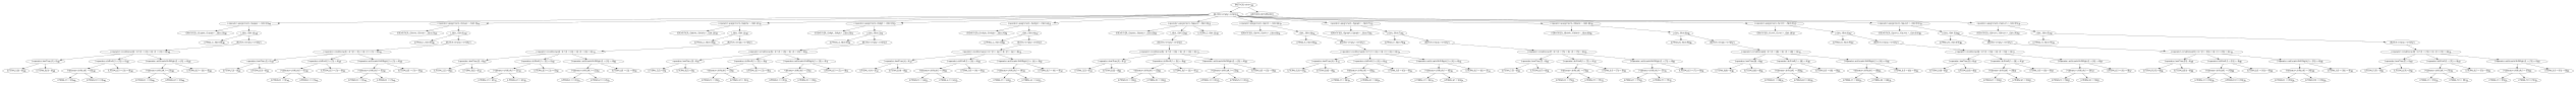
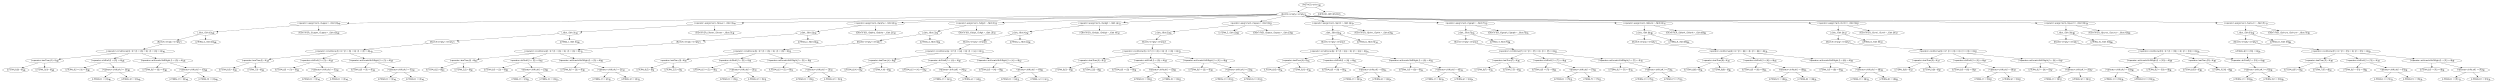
  digraph {
    fontname=Montserrat
    node [fontname=Montserrat]
    edge [fontname=Montserrat]
    n1 [label=<(METHOD,&lt;sinit&gt;)<SUB>46</SUB>>]
    n2 [label=<(BLOCK,&lt;empty&gt;,&lt;empty&gt;)>]
    n3 [label=<(METHOD_RETURN,ANY)>]
    n4 [label=<(&lt;operator&gt;.assignment,_ISupper = _ISbit (0))<SUB>48</SUB>>]
    n5 [label=<(&lt;operator&gt;.assignment,_ISlower = _ISbit (1))<SUB>49</SUB>>]
    n6 [label=<(&lt;operator&gt;.assignment,_ISalpha = _ISbit (2))<SUB>50</SUB>>]
    n7 [label=<(&lt;operator&gt;.assignment,_ISdigit = _ISbit (3))<SUB>51</SUB>>]
    n8 [label=<(&lt;operator&gt;.assignment,_ISxdigit = _ISbit (4))<SUB>52</SUB>>]
    n9 [label=<(&lt;operator&gt;.assignment,_ISspace = _ISbit (5))<SUB>53</SUB>>]
    n10 [label=<(&lt;operator&gt;.assignment,_ISprint = _ISbit (6))<SUB>54</SUB>>]
    n11 [label=<(&lt;operator&gt;.assignment,_ISgraph = _ISbit (7))<SUB>55</SUB>>]
    n12 [label=<(&lt;operator&gt;.assignment,_ISblank = _ISbit (8))<SUB>56</SUB>>]
    n13 [label=<(&lt;operator&gt;.assignment,_IScntrl = _ISbit (9))<SUB>57</SUB>>]
    n14 [label=<(&lt;operator&gt;.assignment,_ISpunct = _ISbit (10))<SUB>58</SUB>>]
    n15 [label=<(&lt;operator&gt;.assignment,_ISalnum = _ISbit (11))<SUB>59</SUB>>]
    n16 [label=<(IDENTIFIER,_ISupper,_ISupper = _ISbit (0))<SUB>48</SUB>>]
    n17 [label=<(_ISbit,_ISbit (0))<SUB>48</SUB>>]
    n18 [label=<(IDENTIFIER,_ISlower,_ISlower = _ISbit (1))<SUB>49</SUB>>]
    n19 [label=<(_ISbit,_ISbit (1))<SUB>49</SUB>>]
    n20 [label=<(IDENTIFIER,_ISalpha,_ISalpha = _ISbit (2))<SUB>50</SUB>>]
    n21 [label=<(_ISbit,_ISbit (2))<SUB>50</SUB>>]
    n22 [label=<(IDENTIFIER,_ISdigit,_ISdigit = _ISbit (3))<SUB>51</SUB>>]
    n23 [label=<(_ISbit,_ISbit (3))<SUB>51</SUB>>]
    n24 [label=<(IDENTIFIER,_ISxdigit,_ISxdigit = _ISbit (4))<SUB>52</SUB>>]
    n25 [label=<(_ISbit,_ISbit (4))<SUB>52</SUB>>]
    n26 [label=<(IDENTIFIER,_ISspace,_ISspace = _ISbit (5))<SUB>53</SUB>>]
    n27 [label=<(_ISbit,_ISbit (5))<SUB>53</SUB>>]
    n28 [label=<(LITERAL,5,_ISbit (5))<SUB>53</SUB>>]
    n29 [label=<(IDENTIFIER,_ISprint,_ISprint = _ISbit (6))<SUB>54</SUB>>]
    n30 [label=<(_ISbit,_ISbit (6))<SUB>54</SUB>>]
    n31 [label=<(IDENTIFIER,_ISgraph,_ISgraph = _ISbit (7))<SUB>55</SUB>>]
    n32 [label=<(_ISbit,_ISbit (7))<SUB>55</SUB>>]
    n33 [label=<(IDENTIFIER,_ISblank,_ISblank = _ISbit (8))<SUB>56</SUB>>]
    n34 [label=<(_ISbit,_ISbit (8))<SUB>56</SUB>>]
    n35 [label=<(IDENTIFIER,_IScntrl,_IScntrl = _ISbit (9))<SUB>57</SUB>>]
    n36 [label=<(_ISbit,_ISbit (9))<SUB>57</SUB>>]
    n37 [label=<(IDENTIFIER,_ISpunct,_ISpunct = _ISbit (10))<SUB>58</SUB>>]
    n38 [label=<(_ISbit,_ISbit (10))<SUB>58</SUB>>]
    n39 [label=<(IDENTIFIER,_ISalnum,_ISalnum = _ISbit (11))<SUB>59</SUB>>]
    n40 [label=<(_ISbit,_ISbit (11))<SUB>59</SUB>>]
    n41 [label=<(LITERAL,0,_ISbit (0))<SUB>48</SUB>>]
    n42 [label=<(BLOCK,&lt;empty&gt;,&lt;empty&gt;)>]
    n43 [label=<(&lt;operator&gt;.conditional,(0) &lt; 8 ? ((1 &lt;&lt; (0)) &lt;&lt; 8) : ((1 &lt;&lt; (0)) &gt;&gt; 8))<SUB>48</SUB>>]
    n44 [label=<(&lt;operator&gt;.lessThan,(0) &lt; 8)<SUB>48</SUB>>]
    n45 [label=<(&lt;operator&gt;.shiftLeft,(1 &lt;&lt; (0)) &lt;&lt; 8)<SUB>48</SUB>>]
    n46 [label=<(&lt;operator&gt;.arithmeticShiftRight,(1 &lt;&lt; (0)) &gt;&gt; 8)<SUB>48</SUB>>]
    n47 [label=<(LITERAL,0,(0) &lt; 8)<SUB>48</SUB>>]
    n48 [label=<(LITERAL,8,(0) &lt; 8)<SUB>48</SUB>>]
    n49 [label=<(&lt;operator&gt;.shiftLeft,1 &lt;&lt; (0))<SUB>48</SUB>>]
    n50 [label=<(LITERAL,8,(1 &lt;&lt; (0)) &lt;&lt; 8)<SUB>48</SUB>>]
    n51 [label=<(&lt;operator&gt;.shiftLeft,1 &lt;&lt; (0))<SUB>48</SUB>>]
    n52 [label=<(LITERAL,8,(1 &lt;&lt; (0)) &gt;&gt; 8)<SUB>48</SUB>>]
    n53 [label=<(LITERAL,1,1 &lt;&lt; (0))<SUB>48</SUB>>]
    n54 [label=<(LITERAL,0,1 &lt;&lt; (0))<SUB>48</SUB>>]
    n55 [label=<(LITERAL,1,1 &lt;&lt; (0))<SUB>48</SUB>>]
    n56 [label=<(LITERAL,0,1 &lt;&lt; (0))<SUB>48</SUB>>]
    n57 [label=<(LITERAL,1,_ISbit (1))<SUB>49</SUB>>]
    n58 [label=<(BLOCK,&lt;empty&gt;,&lt;empty&gt;)>]
    n59 [label=<(&lt;operator&gt;.conditional,(1) &lt; 8 ? ((1 &lt;&lt; (1)) &lt;&lt; 8) : ((1 &lt;&lt; (1)) &gt;&gt; 8))<SUB>49</SUB>>]
    n60 [label=<(&lt;operator&gt;.lessThan,(1) &lt; 8)<SUB>49</SUB>>]
    n61 [label=<(&lt;operator&gt;.shiftLeft,(1 &lt;&lt; (1)) &lt;&lt; 8)<SUB>49</SUB>>]
    n62 [label=<(&lt;operator&gt;.arithmeticShiftRight,(1 &lt;&lt; (1)) &gt;&gt; 8)<SUB>49</SUB>>]
    n63 [label=<(LITERAL,1,(1) &lt; 8)<SUB>49</SUB>>]
    n64 [label=<(LITERAL,8,(1) &lt; 8)<SUB>49</SUB>>]
    n65 [label=<(&lt;operator&gt;.shiftLeft,1 &lt;&lt; (1))<SUB>49</SUB>>]
    n66 [label=<(LITERAL,8,(1 &lt;&lt; (1)) &lt;&lt; 8)<SUB>49</SUB>>]
    n67 [label=<(&lt;operator&gt;.shiftLeft,1 &lt;&lt; (1))<SUB>49</SUB>>]
    n68 [label=<(LITERAL,8,(1 &lt;&lt; (1)) &gt;&gt; 8)<SUB>49</SUB>>]
    n69 [label=<(LITERAL,1,1 &lt;&lt; (1))<SUB>49</SUB>>]
    n70 [label=<(LITERAL,1,1 &lt;&lt; (1))<SUB>49</SUB>>]
    n71 [label=<(LITERAL,1,1 &lt;&lt; (1))<SUB>49</SUB>>]
    n72 [label=<(LITERAL,1,1 &lt;&lt; (1))<SUB>49</SUB>>]
    n73 [label=<(LITERAL,2,_ISbit (2))<SUB>50</SUB>>]
    n74 [label=<(BLOCK,&lt;empty&gt;,&lt;empty&gt;)>]
    n75 [label=<(&lt;operator&gt;.conditional,(2) &lt; 8 ? ((1 &lt;&lt; (2)) &lt;&lt; 8) : ((1 &lt;&lt; (2)) &gt;&gt; 8))<SUB>50</SUB>>]
    n76 [label=<(&lt;operator&gt;.lessThan,(2) &lt; 8)<SUB>50</SUB>>]
    n77 [label=<(&lt;operator&gt;.shiftLeft,(1 &lt;&lt; (2)) &lt;&lt; 8)<SUB>50</SUB>>]
    n78 [label=<(&lt;operator&gt;.arithmeticShiftRight,(1 &lt;&lt; (2)) &gt;&gt; 8)<SUB>50</SUB>>]
    n79 [label=<(LITERAL,2,(2) &lt; 8)<SUB>50</SUB>>]
    n80 [label=<(LITERAL,8,(2) &lt; 8)<SUB>50</SUB>>]
    n81 [label=<(&lt;operator&gt;.shiftLeft,1 &lt;&lt; (2))<SUB>50</SUB>>]
    n82 [label=<(LITERAL,8,(1 &lt;&lt; (2)) &lt;&lt; 8)<SUB>50</SUB>>]
    n83 [label=<(&lt;operator&gt;.shiftLeft,1 &lt;&lt; (2))<SUB>50</SUB>>]
    n84 [label=<(LITERAL,8,(1 &lt;&lt; (2)) &gt;&gt; 8)<SUB>50</SUB>>]
    n85 [label=<(LITERAL,1,1 &lt;&lt; (2))<SUB>50</SUB>>]
    n86 [label=<(LITERAL,2,1 &lt;&lt; (2))<SUB>50</SUB>>]
    n87 [label=<(LITERAL,1,1 &lt;&lt; (2))<SUB>50</SUB>>]
    n88 [label=<(LITERAL,2,1 &lt;&lt; (2))<SUB>50</SUB>>]
    n89 [label=<(LITERAL,3,_ISbit (3))<SUB>51</SUB>>]
    n90 [label=<(BLOCK,&lt;empty&gt;,&lt;empty&gt;)>]
    n91 [label=<(&lt;operator&gt;.conditional,(3) &lt; 8 ? ((1 &lt;&lt; (3)) &lt;&lt; 8) : ((1 &lt;&lt; (3)) &gt;&gt; 8))<SUB>51</SUB>>]
    n92 [label=<(&lt;operator&gt;.lessThan,(3) &lt; 8)<SUB>51</SUB>>]
    n93 [label=<(&lt;operator&gt;.shiftLeft,(1 &lt;&lt; (3)) &lt;&lt; 8)<SUB>51</SUB>>]
    n94 [label=<(&lt;operator&gt;.arithmeticShiftRight,(1 &lt;&lt; (3)) &gt;&gt; 8)<SUB>51</SUB>>]
    n95 [label=<(LITERAL,3,(3) &lt; 8)<SUB>51</SUB>>]
    n96 [label=<(LITERAL,8,(3) &lt; 8)<SUB>51</SUB>>]
    n97 [label=<(&lt;operator&gt;.shiftLeft,1 &lt;&lt; (3))<SUB>51</SUB>>]
    n98 [label=<(LITERAL,8,(1 &lt;&lt; (3)) &lt;&lt; 8)<SUB>51</SUB>>]
    n99 [label=<(&lt;operator&gt;.shiftLeft,1 &lt;&lt; (3))<SUB>51</SUB>>]
    n100 [label=<(LITERAL,8,(1 &lt;&lt; (3)) &gt;&gt; 8)<SUB>51</SUB>>]
    n101 [label=<(LITERAL,1,1 &lt;&lt; (3))<SUB>51</SUB>>]
    n102 [label=<(LITERAL,3,1 &lt;&lt; (3))<SUB>51</SUB>>]
    n103 [label=<(LITERAL,1,1 &lt;&lt; (3))<SUB>51</SUB>>]
    n104 [label=<(LITERAL,3,1 &lt;&lt; (3))<SUB>51</SUB>>]
    n105 [label=<(LITERAL,4,_ISbit (4))<SUB>52</SUB>>]
    n106 [label=<(BLOCK,&lt;empty&gt;,&lt;empty&gt;)>]
    n107 [label=<(&lt;operator&gt;.conditional,(4) &lt; 8 ? ((1 &lt;&lt; (4)) &lt;&lt; 8) : ((1 &lt;&lt; (4)) &gt;&gt; 8))<SUB>52</SUB>>]
    n108 [label=<(&lt;operator&gt;.lessThan,(4) &lt; 8)<SUB>52</SUB>>]
    n109 [label=<(&lt;operator&gt;.shiftLeft,(1 &lt;&lt; (4)) &lt;&lt; 8)<SUB>52</SUB>>]
    n110 [label=<(&lt;operator&gt;.arithmeticShiftRight,(1 &lt;&lt; (4)) &gt;&gt; 8)<SUB>52</SUB>>]
    n111 [label=<(LITERAL,4,(4) &lt; 8)<SUB>52</SUB>>]
    n112 [label=<(LITERAL,8,(4) &lt; 8)<SUB>52</SUB>>]
    n113 [label=<(&lt;operator&gt;.shiftLeft,1 &lt;&lt; (4))<SUB>52</SUB>>]
    n114 [label=<(LITERAL,8,(1 &lt;&lt; (4)) &lt;&lt; 8)<SUB>52</SUB>>]
    n115 [label=<(&lt;operator&gt;.shiftLeft,1 &lt;&lt; (4))<SUB>52</SUB>>]
    n116 [label=<(LITERAL,8,(1 &lt;&lt; (4)) &gt;&gt; 8)<SUB>52</SUB>>]
    n117 [label=<(LITERAL,1,1 &lt;&lt; (4))<SUB>52</SUB>>]
    n118 [label=<(LITERAL,4,1 &lt;&lt; (4))<SUB>52</SUB>>]
    n119 [label=<(LITERAL,1,1 &lt;&lt; (4))<SUB>52</SUB>>]
    n120 [label=<(LITERAL,4,1 &lt;&lt; (4))<SUB>52</SUB>>]
    n121 [label=<(BLOCK,&lt;empty&gt;,&lt;empty&gt;)>]
    n122 [label=<(&lt;operator&gt;.conditional,(5) &lt; 8 ? ((1 &lt;&lt; (5)) &lt;&lt; 8) : ((1 &lt;&lt; (5)) &gt;&gt; 8))<SUB>53</SUB>>]
    n123 [label=<(&lt;operator&gt;.lessThan,(5) &lt; 8)<SUB>53</SUB>>]
    n124 [label=<(&lt;operator&gt;.shiftLeft,(1 &lt;&lt; (5)) &lt;&lt; 8)<SUB>53</SUB>>]
    n125 [label=<(&lt;operator&gt;.arithmeticShiftRight,(1 &lt;&lt; (5)) &gt;&gt; 8)<SUB>53</SUB>>]
    n126 [label=<(LITERAL,5,(5) &lt; 8)<SUB>53</SUB>>]
    n127 [label=<(LITERAL,8,(5) &lt; 8)<SUB>53</SUB>>]
    n128 [label=<(&lt;operator&gt;.shiftLeft,1 &lt;&lt; (5))<SUB>53</SUB>>]
    n129 [label=<(LITERAL,8,(1 &lt;&lt; (5)) &lt;&lt; 8)<SUB>53</SUB>>]
    n130 [label=<(&lt;operator&gt;.shiftLeft,1 &lt;&lt; (5))<SUB>53</SUB>>]
    n131 [label=<(LITERAL,8,(1 &lt;&lt; (5)) &gt;&gt; 8)<SUB>53</SUB>>]
    n132 [label=<(LITERAL,1,1 &lt;&lt; (5))<SUB>53</SUB>>]
    n133 [label=<(LITERAL,5,1 &lt;&lt; (5))<SUB>53</SUB>>]
    n134 [label=<(LITERAL,1,1 &lt;&lt; (5))<SUB>53</SUB>>]
    n135 [label=<(LITERAL,5,1 &lt;&lt; (5))<SUB>53</SUB>>]
    n136 [label=<(LITERAL,6,_ISbit (6))<SUB>54</SUB>>]
    n137 [label=<(BLOCK,&lt;empty&gt;,&lt;empty&gt;)>]
    n138 [label=<(&lt;operator&gt;.conditional,(6) &lt; 8 ? ((1 &lt;&lt; (6)) &lt;&lt; 8) : ((1 &lt;&lt; (6)) &gt;&gt; 8))<SUB>54</SUB>>]
    n139 [label=<(&lt;operator&gt;.lessThan,(6) &lt; 8)<SUB>54</SUB>>]
    n140 [label=<(&lt;operator&gt;.shiftLeft,(1 &lt;&lt; (6)) &lt;&lt; 8)<SUB>54</SUB>>]
    n141 [label=<(&lt;operator&gt;.arithmeticShiftRight,(1 &lt;&lt; (6)) &gt;&gt; 8)<SUB>54</SUB>>]
    n142 [label=<(LITERAL,6,(6) &lt; 8)<SUB>54</SUB>>]
    n143 [label=<(LITERAL,8,(6) &lt; 8)<SUB>54</SUB>>]
    n144 [label=<(&lt;operator&gt;.shiftLeft,1 &lt;&lt; (6))<SUB>54</SUB>>]
    n145 [label=<(LITERAL,8,(1 &lt;&lt; (6)) &lt;&lt; 8)<SUB>54</SUB>>]
    n146 [label=<(&lt;operator&gt;.shiftLeft,1 &lt;&lt; (6))<SUB>54</SUB>>]
    n147 [label=<(LITERAL,8,(1 &lt;&lt; (6)) &gt;&gt; 8)<SUB>54</SUB>>]
    n148 [label=<(LITERAL,1,1 &lt;&lt; (6))<SUB>54</SUB>>]
    n149 [label=<(LITERAL,6,1 &lt;&lt; (6))<SUB>54</SUB>>]
    n150 [label=<(LITERAL,1,1 &lt;&lt; (6))<SUB>54</SUB>>]
    n151 [label=<(LITERAL,6,1 &lt;&lt; (6))<SUB>54</SUB>>]
    n152 [label=<(LITERAL,7,_ISbit (7))<SUB>55</SUB>>]
    n153 [label=<(BLOCK,&lt;empty&gt;,&lt;empty&gt;)>]
    n154 [label=<(&lt;operator&gt;.conditional,(7) &lt; 8 ? ((1 &lt;&lt; (7)) &lt;&lt; 8) : ((1 &lt;&lt; (7)) &gt;&gt; 8))<SUB>55</SUB>>]
    n155 [label=<(&lt;operator&gt;.lessThan,(7) &lt; 8)<SUB>55</SUB>>]
    n156 [label=<(&lt;operator&gt;.shiftLeft,(1 &lt;&lt; (7)) &lt;&lt; 8)<SUB>55</SUB>>]
    n157 [label=<(&lt;operator&gt;.arithmeticShiftRight,(1 &lt;&lt; (7)) &gt;&gt; 8)<SUB>55</SUB>>]
    n158 [label=<(LITERAL,7,(7) &lt; 8)<SUB>55</SUB>>]
    n159 [label=<(LITERAL,8,(7) &lt; 8)<SUB>55</SUB>>]
    n160 [label=<(&lt;operator&gt;.shiftLeft,1 &lt;&lt; (7))<SUB>55</SUB>>]
    n161 [label=<(LITERAL,8,(1 &lt;&lt; (7)) &lt;&lt; 8)<SUB>55</SUB>>]
    n162 [label=<(&lt;operator&gt;.shiftLeft,1 &lt;&lt; (7))<SUB>55</SUB>>]
    n163 [label=<(LITERAL,8,(1 &lt;&lt; (7)) &gt;&gt; 8)<SUB>55</SUB>>]
    n164 [label=<(LITERAL,1,1 &lt;&lt; (7))<SUB>55</SUB>>]
    n165 [label=<(LITERAL,7,1 &lt;&lt; (7))<SUB>55</SUB>>]
    n166 [label=<(LITERAL,1,1 &lt;&lt; (7))<SUB>55</SUB>>]
    n167 [label=<(LITERAL,7,1 &lt;&lt; (7))<SUB>55</SUB>>]
    n168 [label=<(LITERAL,8,_ISbit (8))<SUB>56</SUB>>]
    n169 [label=<(BLOCK,&lt;empty&gt;,&lt;empty&gt;)>]
    n170 [label=<(&lt;operator&gt;.conditional,(8) &lt; 8 ? ((1 &lt;&lt; (8)) &lt;&lt; 8) : ((1 &lt;&lt; (8)) &gt;&gt; 8))<SUB>56</SUB>>]
    n171 [label=<(&lt;operator&gt;.lessThan,(8) &lt; 8)<SUB>56</SUB>>]
    n172 [label=<(&lt;operator&gt;.shiftLeft,(1 &lt;&lt; (8)) &lt;&lt; 8)<SUB>56</SUB>>]
    n173 [label=<(&lt;operator&gt;.arithmeticShiftRight,(1 &lt;&lt; (8)) &gt;&gt; 8)<SUB>56</SUB>>]
    n174 [label=<(LITERAL,8,(8) &lt; 8)<SUB>56</SUB>>]
    n175 [label=<(LITERAL,8,(8) &lt; 8)<SUB>56</SUB>>]
    n176 [label=<(&lt;operator&gt;.shiftLeft,1 &lt;&lt; (8))<SUB>56</SUB>>]
    n177 [label=<(LITERAL,8,(1 &lt;&lt; (8)) &lt;&lt; 8)<SUB>56</SUB>>]
    n178 [label=<(&lt;operator&gt;.shiftLeft,1 &lt;&lt; (8))<SUB>56</SUB>>]
    n179 [label=<(LITERAL,8,(1 &lt;&lt; (8)) &gt;&gt; 8)<SUB>56</SUB>>]
    n180 [label=<(LITERAL,1,1 &lt;&lt; (8))<SUB>56</SUB>>]
    n181 [label=<(LITERAL,8,1 &lt;&lt; (8))<SUB>56</SUB>>]
    n182 [label=<(LITERAL,1,1 &lt;&lt; (8))<SUB>56</SUB>>]
    n183 [label=<(LITERAL,8,1 &lt;&lt; (8))<SUB>56</SUB>>]
    n184 [label=<(LITERAL,9,_ISbit (9))<SUB>57</SUB>>]
    n185 [label=<(BLOCK,&lt;empty&gt;,&lt;empty&gt;)>]
    n186 [label=<(&lt;operator&gt;.conditional,(9) &lt; 8 ? ((1 &lt;&lt; (9)) &lt;&lt; 8) : ((1 &lt;&lt; (9)) &gt;&gt; 8))<SUB>57</SUB>>]
    n187 [label=<(&lt;operator&gt;.lessThan,(9) &lt; 8)<SUB>57</SUB>>]
    n188 [label=<(&lt;operator&gt;.shiftLeft,(1 &lt;&lt; (9)) &lt;&lt; 8)<SUB>57</SUB>>]
    n189 [label=<(&lt;operator&gt;.arithmeticShiftRight,(1 &lt;&lt; (9)) &gt;&gt; 8)<SUB>57</SUB>>]
    n190 [label=<(LITERAL,9,(9) &lt; 8)<SUB>67</SUB>>]
    n191 [label=<(LITERAL,8,(9) &lt; 8)<SUB>57</SUB>>]
    n192 [label=<(&lt;operator&gt;.shiftLeft,1 &lt;&lt; (9))<SUB>57</SUB>>]
    n193 [label=<(LITERAL,8,(1 &lt;&lt; (9)) &lt;&lt; 8)<SUB>57</SUB>>]
    n194 [label=<(&lt;operator&gt;.shiftLeft,1 &lt;&lt; (9))<SUB>57</SUB>>]
    n195 [label=<(LITERAL,8,(1 &lt;&lt; (9)) &gt;&gt; 8)<SUB>57</SUB>>]
    n196 [label=<(LITERAL,1,1 &lt;&lt; (9))<SUB>57</SUB>>]
    n197 [label=<(LITERAL,9,1 &lt;&lt; (9))<SUB>57</SUB>>]
    n198 [label=<(LITERAL,1,1 &lt;&lt; (9))<SUB>57</SUB>>]
    n199 [label=<(LITERAL,9,1 &lt;&lt; (9))<SUB>57</SUB>>]
    n200 [label=<(LITERAL,10,_ISbit (10))<SUB>58</SUB>>]
    n201 [label=<(BLOCK,&lt;empty&gt;,&lt;empty&gt;)>]
    n202 [label=<(&lt;operator&gt;.conditional,(10) &lt; 8 ? ((1 &lt;&lt; (10)) &lt;&lt; 8) : ((1 &lt;&lt; (10)) &gt;&gt; 8))<SUB>58</SUB>>]
    n203 [label=<(&lt;operator&gt;.lessThan,(10) &lt; 8)<SUB>58</SUB>>]
    n204 [label=<(&lt;operator&gt;.shiftLeft,(1 &lt;&lt; (10)) &lt;&lt; 8)<SUB>58</SUB>>]
    n205 [label=<(&lt;operator&gt;.arithmeticShiftRight,(1 &lt;&lt; (10)) &gt;&gt; 8)<SUB>58</SUB>>]
    n206 [label=<(LITERAL,10,(10) &lt; 8)<SUB>58</SUB>>]
    n207 [label=<(LITERAL,8,(10) &lt; 8)<SUB>58</SUB>>]
    n208 [label=<(&lt;operator&gt;.shiftLeft,1 &lt;&lt; (10))<SUB>58</SUB>>]
    n209 [label=<(LITERAL,8,(1 &lt;&lt; (10)) &lt;&lt; 8)<SUB>58</SUB>>]
    n210 [label=<(&lt;operator&gt;.shiftLeft,1 &lt;&lt; (10))<SUB>58</SUB>>]
    n211 [label=<(LITERAL,8,(1 &lt;&lt; (10)) &gt;&gt; 8)<SUB>58</SUB>>]
    n212 [label=<(LITERAL,1,1 &lt;&lt; (10))<SUB>58</SUB>>]
    n213 [label=<(LITERAL,10,1 &lt;&lt; (10))<SUB>58</SUB>>]
    n214 [label=<(LITERAL,1,1 &lt;&lt; (10))<SUB>58</SUB>>]
    n215 [label=<(LITERAL,10,1 &lt;&lt; (10))<SUB>58</SUB>>]
    n216 [label=<(LITERAL,11,_ISbit (11))<SUB>59</SUB>>]
    n217 [label=<(BLOCK,&lt;empty&gt;,&lt;empty&gt;)>]
    n218 [label=<(&lt;operator&gt;.conditional,(11) &lt; 8 ? ((1 &lt;&lt; (11)) &lt;&lt; 8) : ((1 &lt;&lt; (11)) &gt;&gt; 8))<SUB>59</SUB>>]
    n219 [label=<(&lt;operator&gt;.lessThan,(11) &lt; 8)<SUB>59</SUB>>]
    n220 [label=<(&lt;operator&gt;.shiftLeft,(1 &lt;&lt; (11)) &lt;&lt; 8)<SUB>59</SUB>>]
    n221 [label=<(&lt;operator&gt;.arithmeticShiftRight,(1 &lt;&lt; (11)) &gt;&gt; 8)<SUB>59</SUB>>]
    n222 [label=<(LITERAL,11,(11) &lt; 8)<SUB>59</SUB>>]
    n223 [label=<(LITERAL,8,(11) &lt; 8)<SUB>59</SUB>>]
    n224 [label=<(&lt;operator&gt;.shiftLeft,1 &lt;&lt; (11))<SUB>59</SUB>>]
    n225 [label=<(LITERAL,8,(1 &lt;&lt; (11)) &lt;&lt; 8)<SUB>59</SUB>>]
    n226 [label=<(&lt;operator&gt;.shiftLeft,1 &lt;&lt; (11))<SUB>59</SUB>>]
    n227 [label=<(LITERAL,8,(1 &lt;&lt; (11)) &gt;&gt; 8)<SUB>59</SUB>>]
    n228 [label=<(LITERAL,1,1 &lt;&lt; (11))<SUB>59</SUB>>]
    n229 [label=<(LITERAL,11,1 &lt;&lt; (11))<SUB>59</SUB>>]
    n230 [label=<(LITERAL,1,1 &lt;&lt; (11))<SUB>59</SUB>>]
    n231 [label=<(LITERAL,11,1 &lt;&lt; (11))<SUB>59</SUB>>]
    n1 -> n2
    n1 -> n3
    n2 -> n4
    n2 -> n5
    n2 -> n6
    n2 -> n7
    n2 -> n8
    n2 -> n9
    n2 -> n10
    n2 -> n11
    n2 -> n12
    n2 -> n13
    n2 -> n14
    n2 -> n15
    n4 -> n16
    n4 -> n17
    n5 -> n18
    n5 -> n19
    n6 -> n20
    n6 -> n21
    n7 -> n22
    n7 -> n23
    n8 -> n24
    n8 -> n25
    n9 -> n26
    n9 -> n27
    n9 -> n28
    n10 -> n29
    n10 -> n30
    n11 -> n31
    n11 -> n32
    n12 -> n33
    n12 -> n34
    n13 -> n35
    n13 -> n36
    n14 -> n37
    n14 -> n38
    n15 -> n39
    n15 -> n40
    n17 -> n41
    n17 -> n42
    n19 -> n57
    n19 -> n58
    n21 -> n73
    n21 -> n74
    n23 -> n89
    n23 -> n90
    n25 -> n105
    n25 -> n106
    n27 -> n121
    n30 -> n136
    n30 -> n137
    n32 -> n152
    n32 -> n153
    n34 -> n168
    n34 -> n169
    n36 -> n184
    n36 -> n185
    n38 -> n200
    n38 -> n201
    n40 -> n216
    n40 -> n217
    n42 -> n43
    n43 -> n44
    n43 -> n45
    n43 -> n46
    n44 -> n47
    n44 -> n48
    n45 -> n49
    n45 -> n50
    n46 -> n51
    n46 -> n52
    n49 -> n53
    n49 -> n54
    n51 -> n55
    n51 -> n56
    n58 -> n59
    n59 -> n60
    n59 -> n61
    n59 -> n62
    n60 -> n63
    n60 -> n64
    n61 -> n65
    n61 -> n66
    n62 -> n67
    n62 -> n68
    n65 -> n69
    n65 -> n70
    n67 -> n71
    n67 -> n72
    n74 -> n75
    n75 -> n76
    n75 -> n77
    n75 -> n78
    n76 -> n79
    n76 -> n80
    n77 -> n81
    n77 -> n82
    n78 -> n83
    n78 -> n84
    n81 -> n85
    n81 -> n86
    n83 -> n87
    n83 -> n88
    n90 -> n91
    n91 -> n92
    n91 -> n93
    n91 -> n94
    n92 -> n95
    n92 -> n96
    n93 -> n97
    n93 -> n98
    n94 -> n99
    n94 -> n100
    n97 -> n101
    n97 -> n102
    n99 -> n103
    n99 -> n104
    n106 -> n107
    n107 -> n108
    n107 -> n109
    n107 -> n110
    n108 -> n111
    n108 -> n112
    n109 -> n113
    n109 -> n114
    n110 -> n115
    n110 -> n116
    n113 -> n117
    n113 -> n118
    n115 -> n119
    n115 -> n120
    n121 -> n122
    n122 -> n123
    n122 -> n124
    n122 -> n125
    n123 -> n126
    n123 -> n127
    n124 -> n128
    n124 -> n129
    n125 -> n130
    n125 -> n131
    n128 -> n132
    n128 -> n133
    n130 -> n134
    n130 -> n135
    n137 -> n138
    n138 -> n139
    n138 -> n140
    n138 -> n141
    n139 -> n142
    n139 -> n143
    n140 -> n144
    n140 -> n145
    n141 -> n146
    n141 -> n147
    n144 -> n148
    n144 -> n149
    n146 -> n150
    n146 -> n151
    n153 -> n154
    n154 -> n155
    n154 -> n156
    n154 -> n157
    n155 -> n158
    n155 -> n159
    n156 -> n160
    n156 -> n161
    n157 -> n162
    n157 -> n163
    n160 -> n164
    n160 -> n165
    n162 -> n166
    n162 -> n167
    n169 -> n170
    n170 -> n171
    n170 -> n172
    n170 -> n173
    n171 -> n174
    n171 -> n175
    n172 -> n176
    n172 -> n177
    n173 -> n178
    n173 -> n179
    n176 -> n180
    n176 -> n181
    n178 -> n182
    n178 -> n183
    n185 -> n186
    n186 -> n187
    n186 -> n188
    n186 -> n189
    n187 -> n190
    n187 -> n191
    n188 -> n192
    n188 -> n193
    n189 -> n194
    n189 -> n195
    n192 -> n196
    n192 -> n197
    n194 -> n198
    n194 -> n199
    n201 -> n202
    n202 -> n203
    n202 -> n204
    n202 -> n205
    n203 -> n206
    n203 -> n207
    n204 -> n208
-   n204 -> n209
+   n209 -> n204
    n205 -> n210
    n205 -> n211
    n208 -> n212
    n208 -> n213
    n210 -> n214
    n210 -> n215
    n217 -> n218
    n218 -> n219
    n218 -> n220
    n218 -> n221
    n219 -> n222
    n219 -> n223
    n220 -> n224
    n220 -> n225
    n221 -> n226
    n221 -> n227
    n224 -> n228
    n224 -> n229
    n226 -> n230
    n226 -> n231
  }
